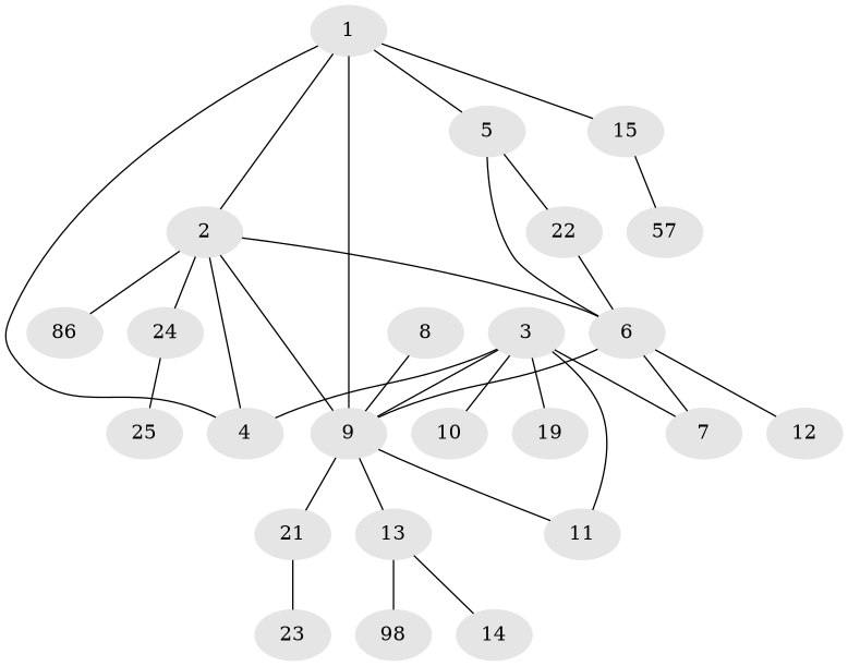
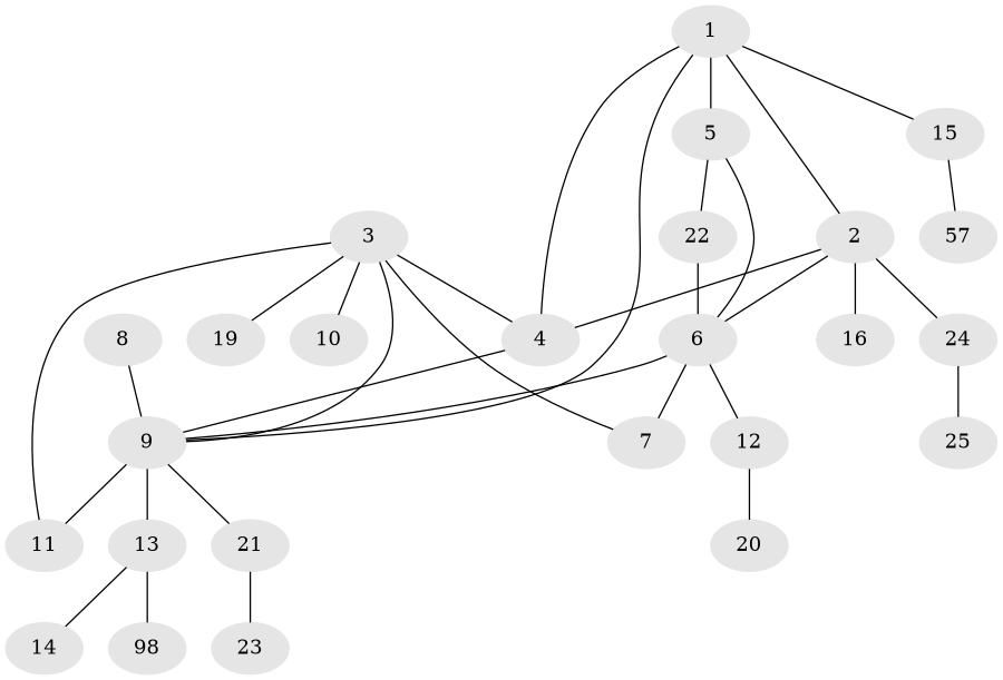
  graph {
    node [color=gray90 style=filled]
    edge [weight=1.0]
    1
    2
    4
    5
    9
    15
    6
-   16 [label=86]
+   16
    24
    22
    7
    12
    11
    13
    21
    n16 [label=57]
    25
    3
    10
    19
+   20
    8
    14
    n24 [label=98]
    23
    1 -- 2
    1 -- 4
    1 -- 5
    1 -- 9
    1 -- 15
    2 -- 4
-   2 -- 9
+   4 -- 9
    2 -- 6
    2 -- 16 [weight=3.0]
    2 -- 24
    5 -- 6
    5 -- 22
    9 -- 11
    9 -- 13
    9 -- 21
    15 -- n16
    6 -- 9
    6 -- 7 [weight=2.0]
    6 -- 12
    24 -- 25
    22 -- 6
+   12 -- 20
    13 -- 14
    13 -- n24
    21 -- 23
    3 -- 4
    3 -- 9
    3 -- 7
    3 -- 11
    3 -- 10
    3 -- 19
    8 -- 9 [weight=4.0]
  }
